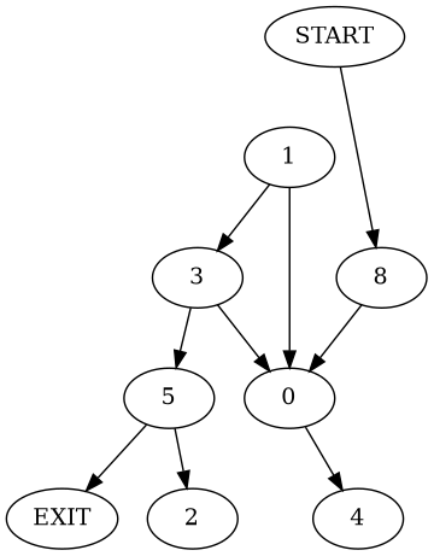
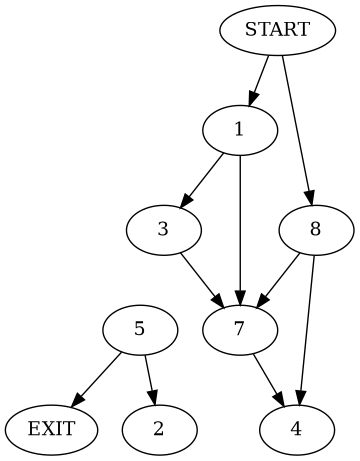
  digraph {
    n1 [label=START]
    1
    n3 [label=8]
    3
-   7 [label=0]
+   7
    4
    n7 [label=EXIT]
    5
    2
+   n1 -> 1
    n1 -> n3
    1 -> 3
    1 -> 7
    n3 -> 7
+   n3 -> 4
    3 -> 7
-   3 -> 5
    7 -> 4
    5 -> n7
    5 -> 2
  }
